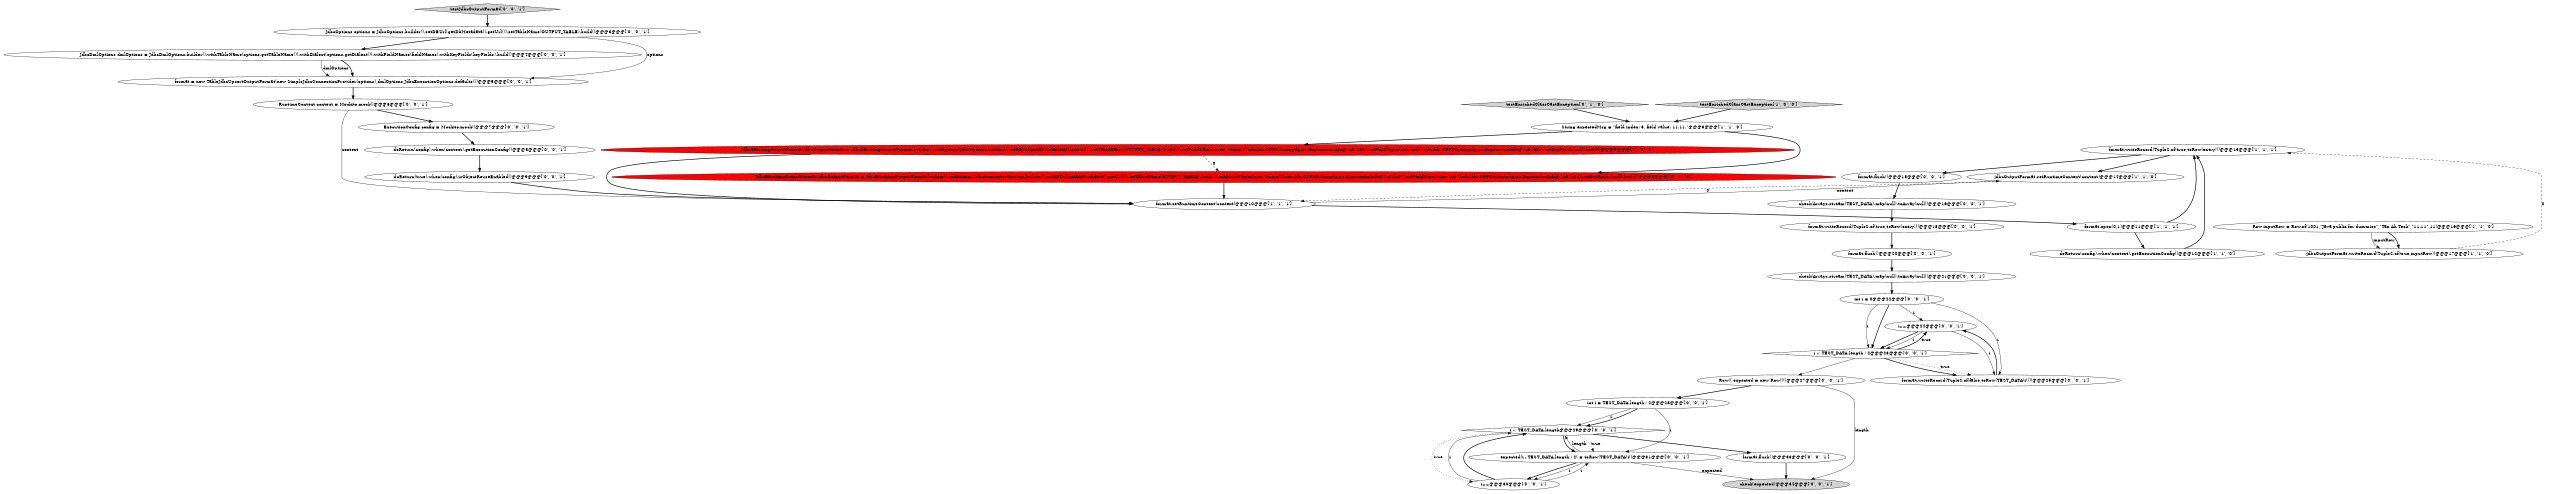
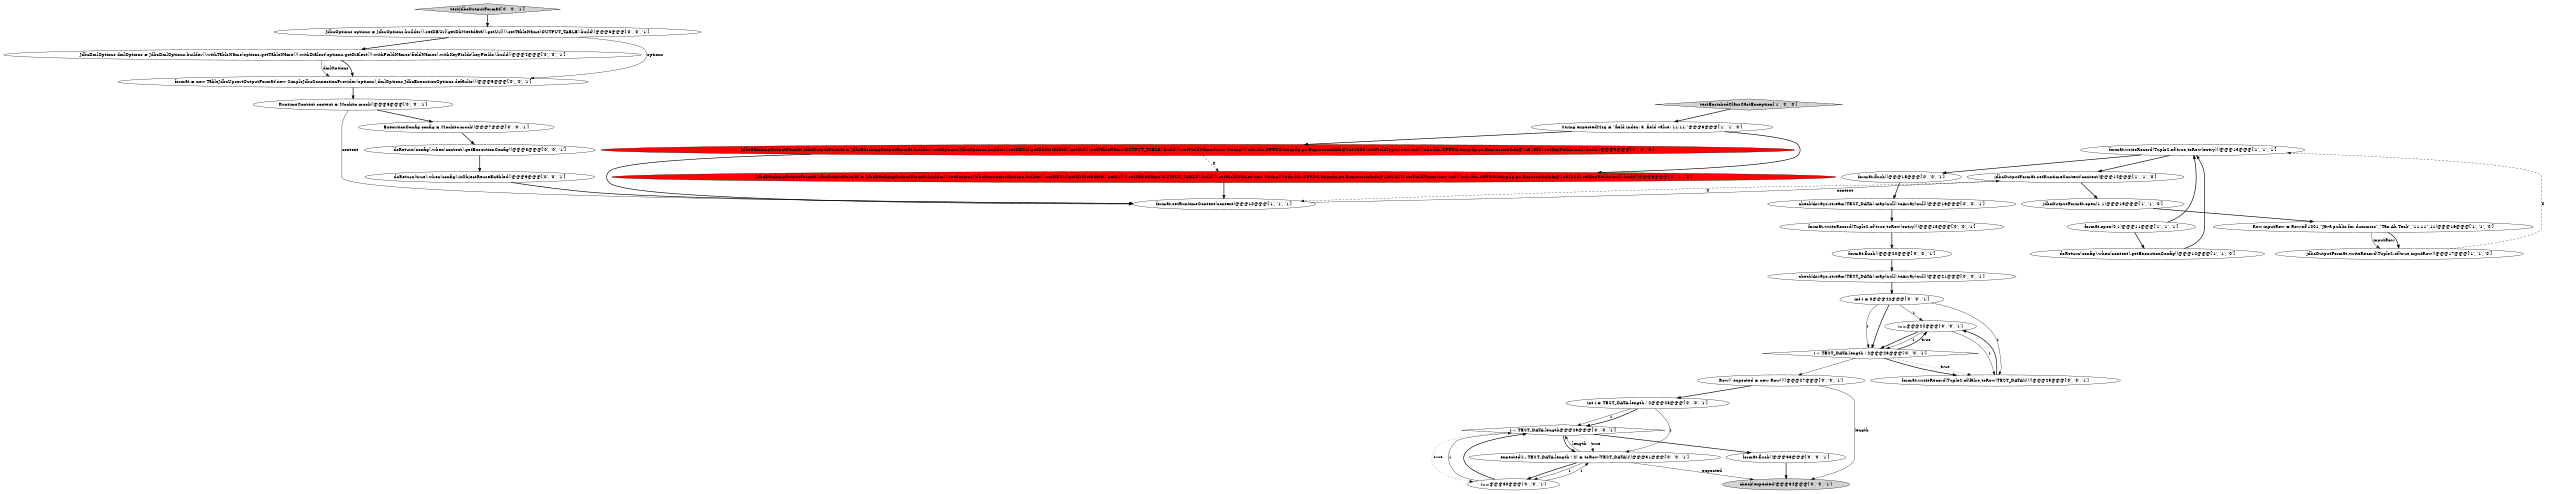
  digraph {
    node [fillcolor=white shape=ellipse style=filled]
    edge [style=bold]
    n1 [label="i++@@@24@@@['0', '0', '1']"]
    n2 [label="format.writeRecord(Tuple2.of(false,toRow(TEST_DATA(i()))@@@25@@@['0', '0', '1']"]
    n3 [label="i < TEST_DATA.length / 2@@@23@@@['0', '0', '1']" shape=diamond]
    n4 [label="Row(( expected = new Row((((@@@27@@@['0', '0', '1']"]
    n5 [label="int i = TEST_DATA.length / 2@@@28@@@['0', '0', '1']"]
    n6 [label="i < TEST_DATA.length@@@29@@@['0', '0', '1']" shape=diamond]
    n7 [label="expected(i - TEST_DATA.length / 2( = toRow(TEST_DATA(i()@@@31@@@['0', '0', '1']"]
    n8 [label="format.flush()@@@33@@@['0', '0', '1']"]
    n9 [label="i++@@@30@@@['0', '0', '1']"]
    n10 [fillcolor=lightgray label="check(expected)@@@34@@@['0', '0', '1']"]
    n11 [label="jdbcOutputFormat.setRuntimeContext(context)@@@14@@@['1', '1', '0']"]
+   n12 [label="jdbcOutputFormat.open(1,1)@@@15@@@['1', '1', '0']"]
    n13 [label="format.setRuntimeContext(context)@@@10@@@['1', '1', '1']"]
    n14 [label="Row inputRow = Row.of(1001,\"Java public for dummies\",\"Tan Ah Teck\",\"11.11\",11)@@@16@@@['1', '1', '0']"]
    n15 [label="format.open(0,1)@@@11@@@['1', '1', '1']"]
    n16 [label="JdbcDmlOptions dmlOptions = JdbcDmlOptions.builder().withTableName(options.getTableName()).withDialect(options.getDialect()).withFieldNames(fieldNames).withKeyFields(keyFields).build()@@@4@@@['0', '0', '1']"]
    n17 [label="format = new TableJdbcUpsertOutputFormat(new SimpleJdbcConnectionProvider(options),dmlOptions,JdbcExecutionOptions.defaults())@@@5@@@['0', '0', '1']"]
    n18 [label="RuntimeContext context = Mockito.mock()@@@6@@@['0', '0', '1']"]
    n19 [label="format.flush()@@@20@@@['0', '0', '1']"]
    n20 [label="check(Arrays.stream(TEST_DATA).map(null).toArray(null))@@@21@@@['0', '0', '1']"]
    n21 [label="int i = 0@@@22@@@['0', '0', '1']"]
    n22 [fillcolor=red label="JdbcBatchingOutputFormat jdbcOutputFormat = JdbcBatchingOutputFormat.builder().setOptions(JdbcOptions.builder().setDBUrl(getDbMetadata().getUrl()).setTableName(OUTPUT_TABLE).build()).setFieldNames(new String((((edu.fdu.CPPDG.tinypdg.pe.ExpressionInfo@1c31a82).setFieldTypes(new int((((edu.fdu.CPPDG.tinypdg.pe.ExpressionInfo@1c31a8b).setKeyFields(null).build()@@@5@@@['1', '0', '0']"]
    n23 [fillcolor=red label="JdbcBatchingOutputFormat jdbcOutputFormat = JdbcBatchingOutputFormat.builder().setOptions(JdbcConnectorOptions.builder().setDBUrl(getDbMetadata().getUrl()).setTableName(OUTPUT_TABLE).build()).setFieldNames(new String((((edu.fdu.CPPDG.tinypdg.pe.ExpressionInfo@1c31b24).setFieldTypes(new int((((edu.fdu.CPPDG.tinypdg.pe.ExpressionInfo@1c31b2d).setKeyFields(null).build()@@@5@@@['0', '1', '0']"]
    n24 [label="JdbcOptions options = JdbcOptions.builder().setDBUrl(getDbMetadata().getUrl()).setTableName(OUTPUT_TABLE).build()@@@3@@@['0', '0', '1']"]
-   n25 [fillcolor=lightgray label="testEnrichedClassCastException['0', '1', '0']" shape=diamond]
    n26 [label="String expectedMsg = \"field index: 3, field value: 11.11.\"@@@3@@@['1', '1', '0']"]
    n27 [label="format.writeRecord(Tuple2.of(true,toRow(entry)))@@@18@@@['0', '0', '1']"]
    n28 [label="doReturn(config).when(context).getExecutionConfig()@@@12@@@['1', '1', '0']"]
    n29 [label="format.writeRecord(Tuple2.of(true,toRow(entry)))@@@13@@@['1', '1', '1']"]
    n30 [label="format.flush()@@@15@@@['0', '0', '1']"]
    n31 [label="ExecutionConfig config = Mockito.mock()@@@7@@@['0', '0', '1']"]
    n32 [label="doReturn(config).when(context).getExecutionConfig()@@@8@@@['0', '0', '1']"]
    n33 [label="doReturn(true).when(config).isObjectReuseEnabled()@@@9@@@['0', '0', '1']"]
    n34 [label="check(Arrays.stream(TEST_DATA).map(null).toArray(null))@@@16@@@['0', '0', '1']"]
    n35 [label="jdbcOutputFormat.writeRecord(Tuple2.of(true,inputRow))@@@17@@@['1', '1', '0']"]
    n36 [fillcolor=lightgray label="testJdbcOutputFormat['0', '0', '1']" shape=diamond]
    n37 [fillcolor=lightgray label="testEnrichedClassCastException['1', '0', '0']" shape=diamond]
    n1 -> n2 [label=i style=solid]
    n1 -> n3
    n1 -> n3 [label=i style=solid]
    n2 -> n1
    n3 -> n1 [label=true]
    n3 -> n2 [label=true style=dotted]
    n3 -> n2
    n3 -> n4 [style=solid]
    n4 -> n5
    n4 -> n10 [label=length style=solid]
    n5 -> n6 [label=i style=solid]
    n5 -> n6
    n5 -> n7 [label=i style=solid]
    n6 -> n7 [label=true style=dotted]
    n6 -> n7
    n6 -> n8
    n6 -> n9 [label=true style=dotted]
    n7 -> n6 [label=length style=solid]
    n7 -> n9
    n7 -> n9 [label=i style=solid]
    n7 -> n10 [label=expected style=solid]
    n8 -> n10
    n9 -> n6 [label=i style=solid]
    n9 -> n6
    n9 -> n7 [label=i style=solid]
+   n11 -> n12
    n11 -> n13 [label=0 style=dashed]
+   n12 -> n14
    n13 -> n11 [label=context style=solid]
-   n13 -> n15
    n14 -> n35 [label=inputRow style=solid]
    n14 -> n35
    n15 -> n28
    n15 -> n29
    n16 -> n17 [label=dmlOptions style=solid]
    n16 -> n17
    n17 -> n18
    n18 -> n13 [label=context style=solid]
    n18 -> n31
    n19 -> n20
    n20 -> n21
    n21 -> n1 [label=i style=solid]
    n21 -> n2 [label=i style=solid]
    n21 -> n3 [label=i style=solid]
    n21 -> n3
    n22 -> n13
    n22 -> n23 [label=0 style=dashed]
    n23 -> n13
    n24 -> n16
    n24 -> n17 [label=options style=solid]
-   n25 -> n26
    n26 -> n22
    n26 -> n23
    n27 -> n19
    n28 -> n29
    n29 -> n11
    n29 -> n30
    n30 -> n34
    n31 -> n32
    n32 -> n33
    n33 -> n13
    n34 -> n27
    n35 -> n29 [label=0 style=dashed]
    n36 -> n24
    n37 -> n26
  }
